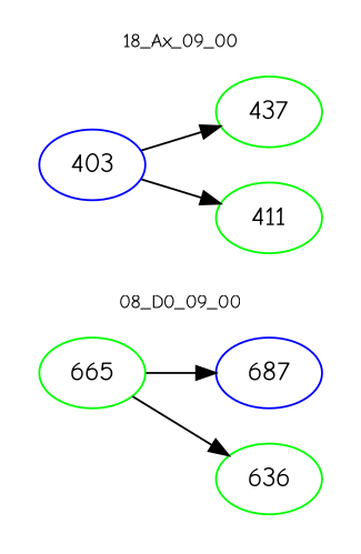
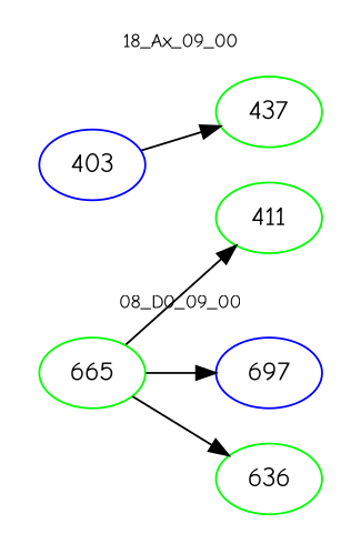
  digraph {
    fontname="Comic Neue"
    rankdir=LR
    node [color=green fontname="Comic Neue"]
    edge [color=black fontname="Comic Neue"]
    n1 [color=blue label=403]
    n2 [label=411]
    n3 [label=437]
    n4 [label=665]
    n5 [label=636]
-   n6 [color=blue label=687]
+   n6 [color=blue label=697]
    subgraph cluster_1 {
      color=white
      fontsize=10
      label="18_Ax_09_00"
      n1
      n2
      n3
    }
    subgraph cluster_2 {
      color=white
      fontsize=10
      label="08_D0_09_00"
      n4
      n5
      n6
    }
-   n1 -> n2
+   n4 -> n2
    n1 -> n3
    n4 -> n5
    n4 -> n6
  }
